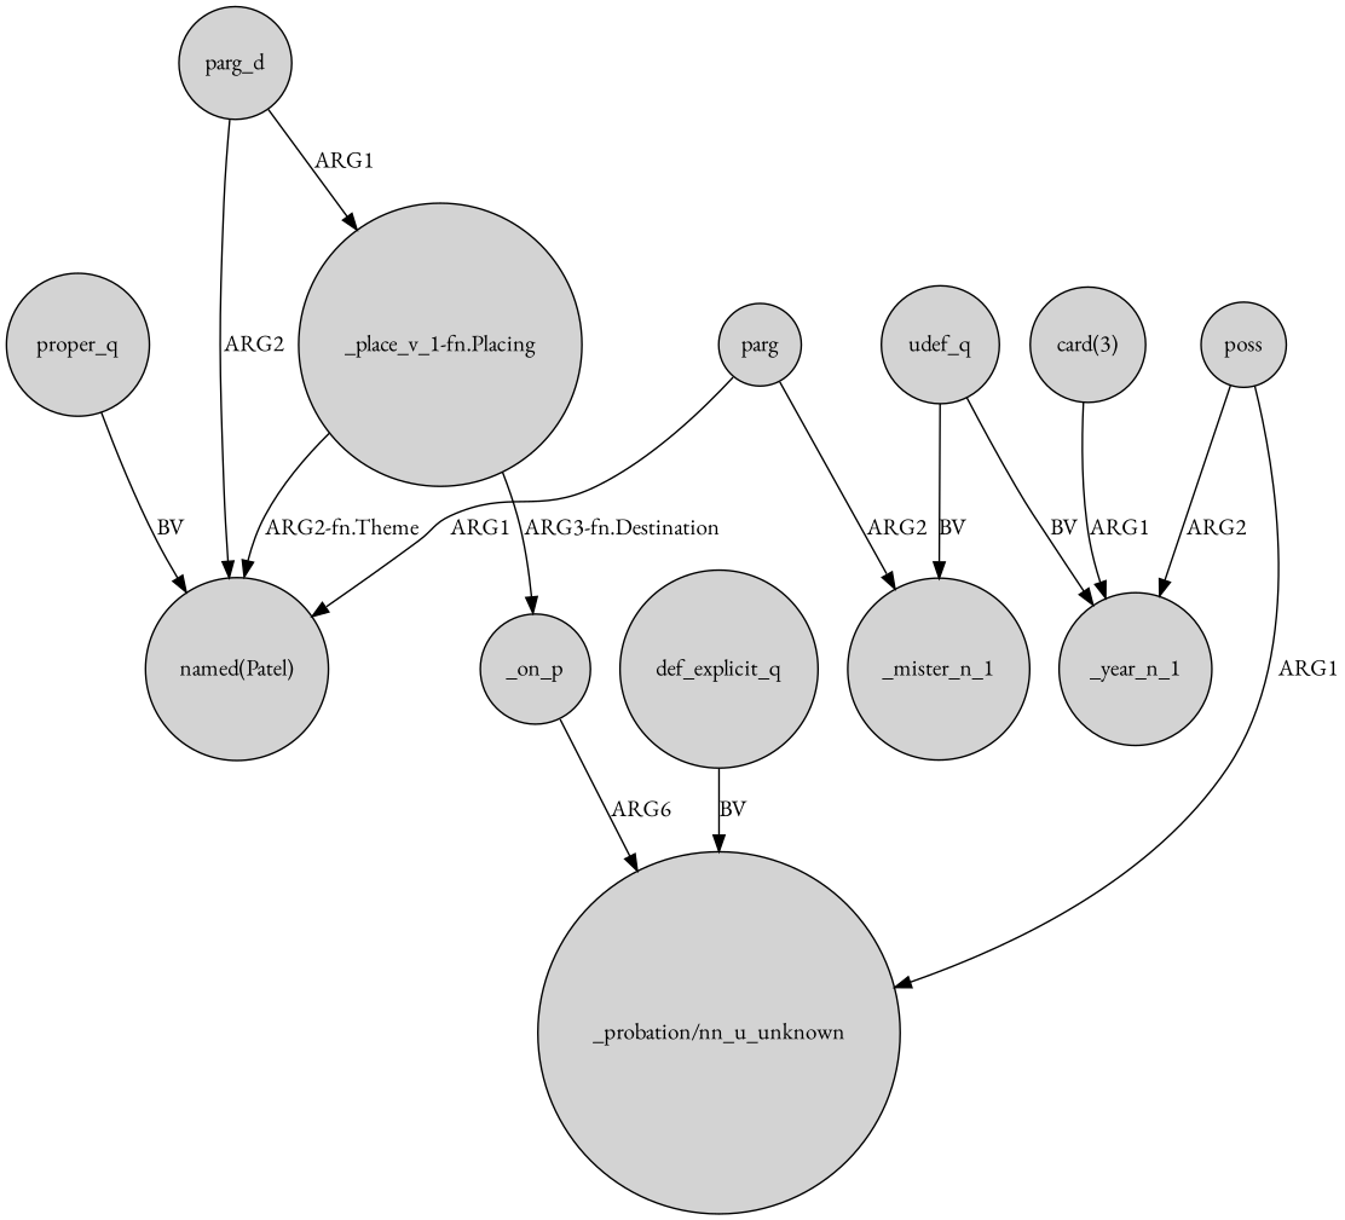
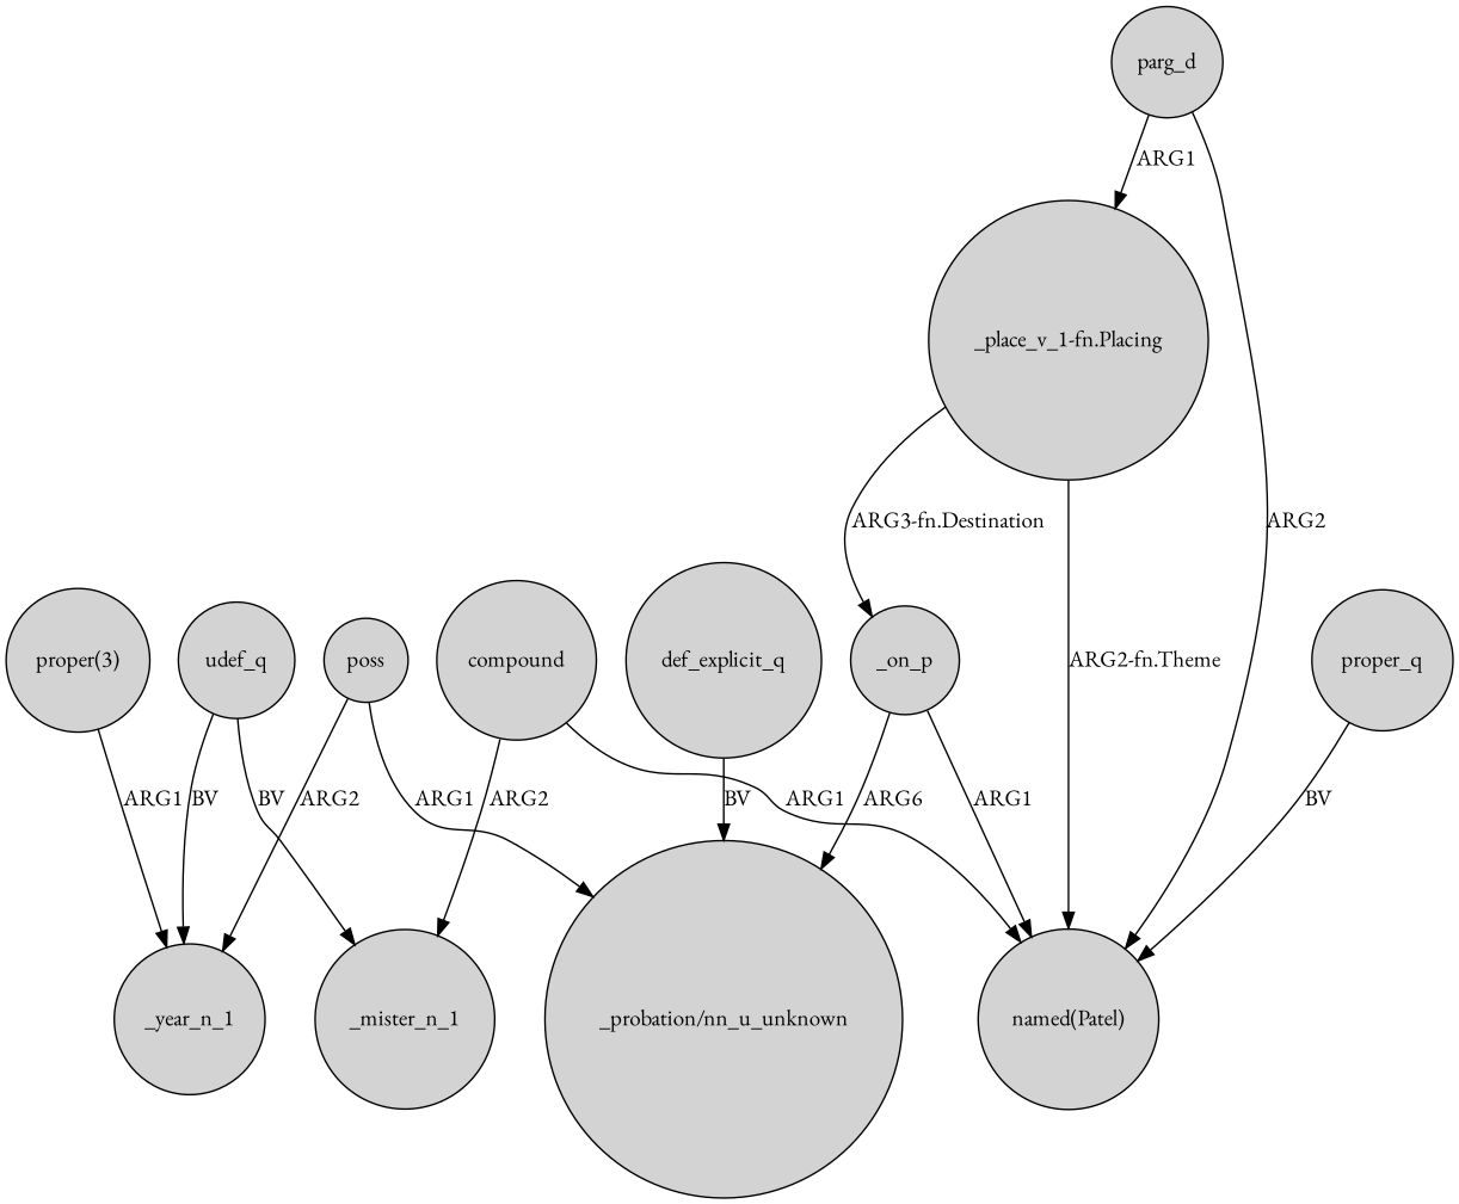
  digraph {
    fontname="EB Garamond"
    node [fontname="EB Garamond" shape=circle style=filled]
    edge [fontname="EB Garamond"]
    udef_q
    _mister_n_1
    _year_n_1
    def_explicit_q
    "_probation/nn_u_unknown"
    poss
    "_place_v_1-fn.Placing"
    _on_p
    "named(Patel)"
    parg_d
-   compound [label=parg]
-   "card(3)"
+   compound
+   "card(3)" [label="proper(3)"]
    proper_q
    udef_q -> _mister_n_1 [label=BV]
    udef_q -> _year_n_1 [label=BV]
    def_explicit_q -> "_probation/nn_u_unknown" [label=BV]
    poss -> _year_n_1 [label=ARG2]
    poss -> "_probation/nn_u_unknown" [label=ARG1]
    "_place_v_1-fn.Placing" -> _on_p [label="ARG3-fn.Destination"]
    "_place_v_1-fn.Placing" -> "named(Patel)" [label="ARG2-fn.Theme"]
    _on_p -> "_probation/nn_u_unknown" [label=ARG6]
+   _on_p -> "named(Patel)" [label=ARG1]
    parg_d -> "_place_v_1-fn.Placing" [label=ARG1]
    parg_d -> "named(Patel)" [label=ARG2]
    compound -> _mister_n_1 [label=ARG2]
    compound -> "named(Patel)" [label=ARG1]
    "card(3)" -> _year_n_1 [label=ARG1]
    proper_q -> "named(Patel)" [label=BV]
  }
